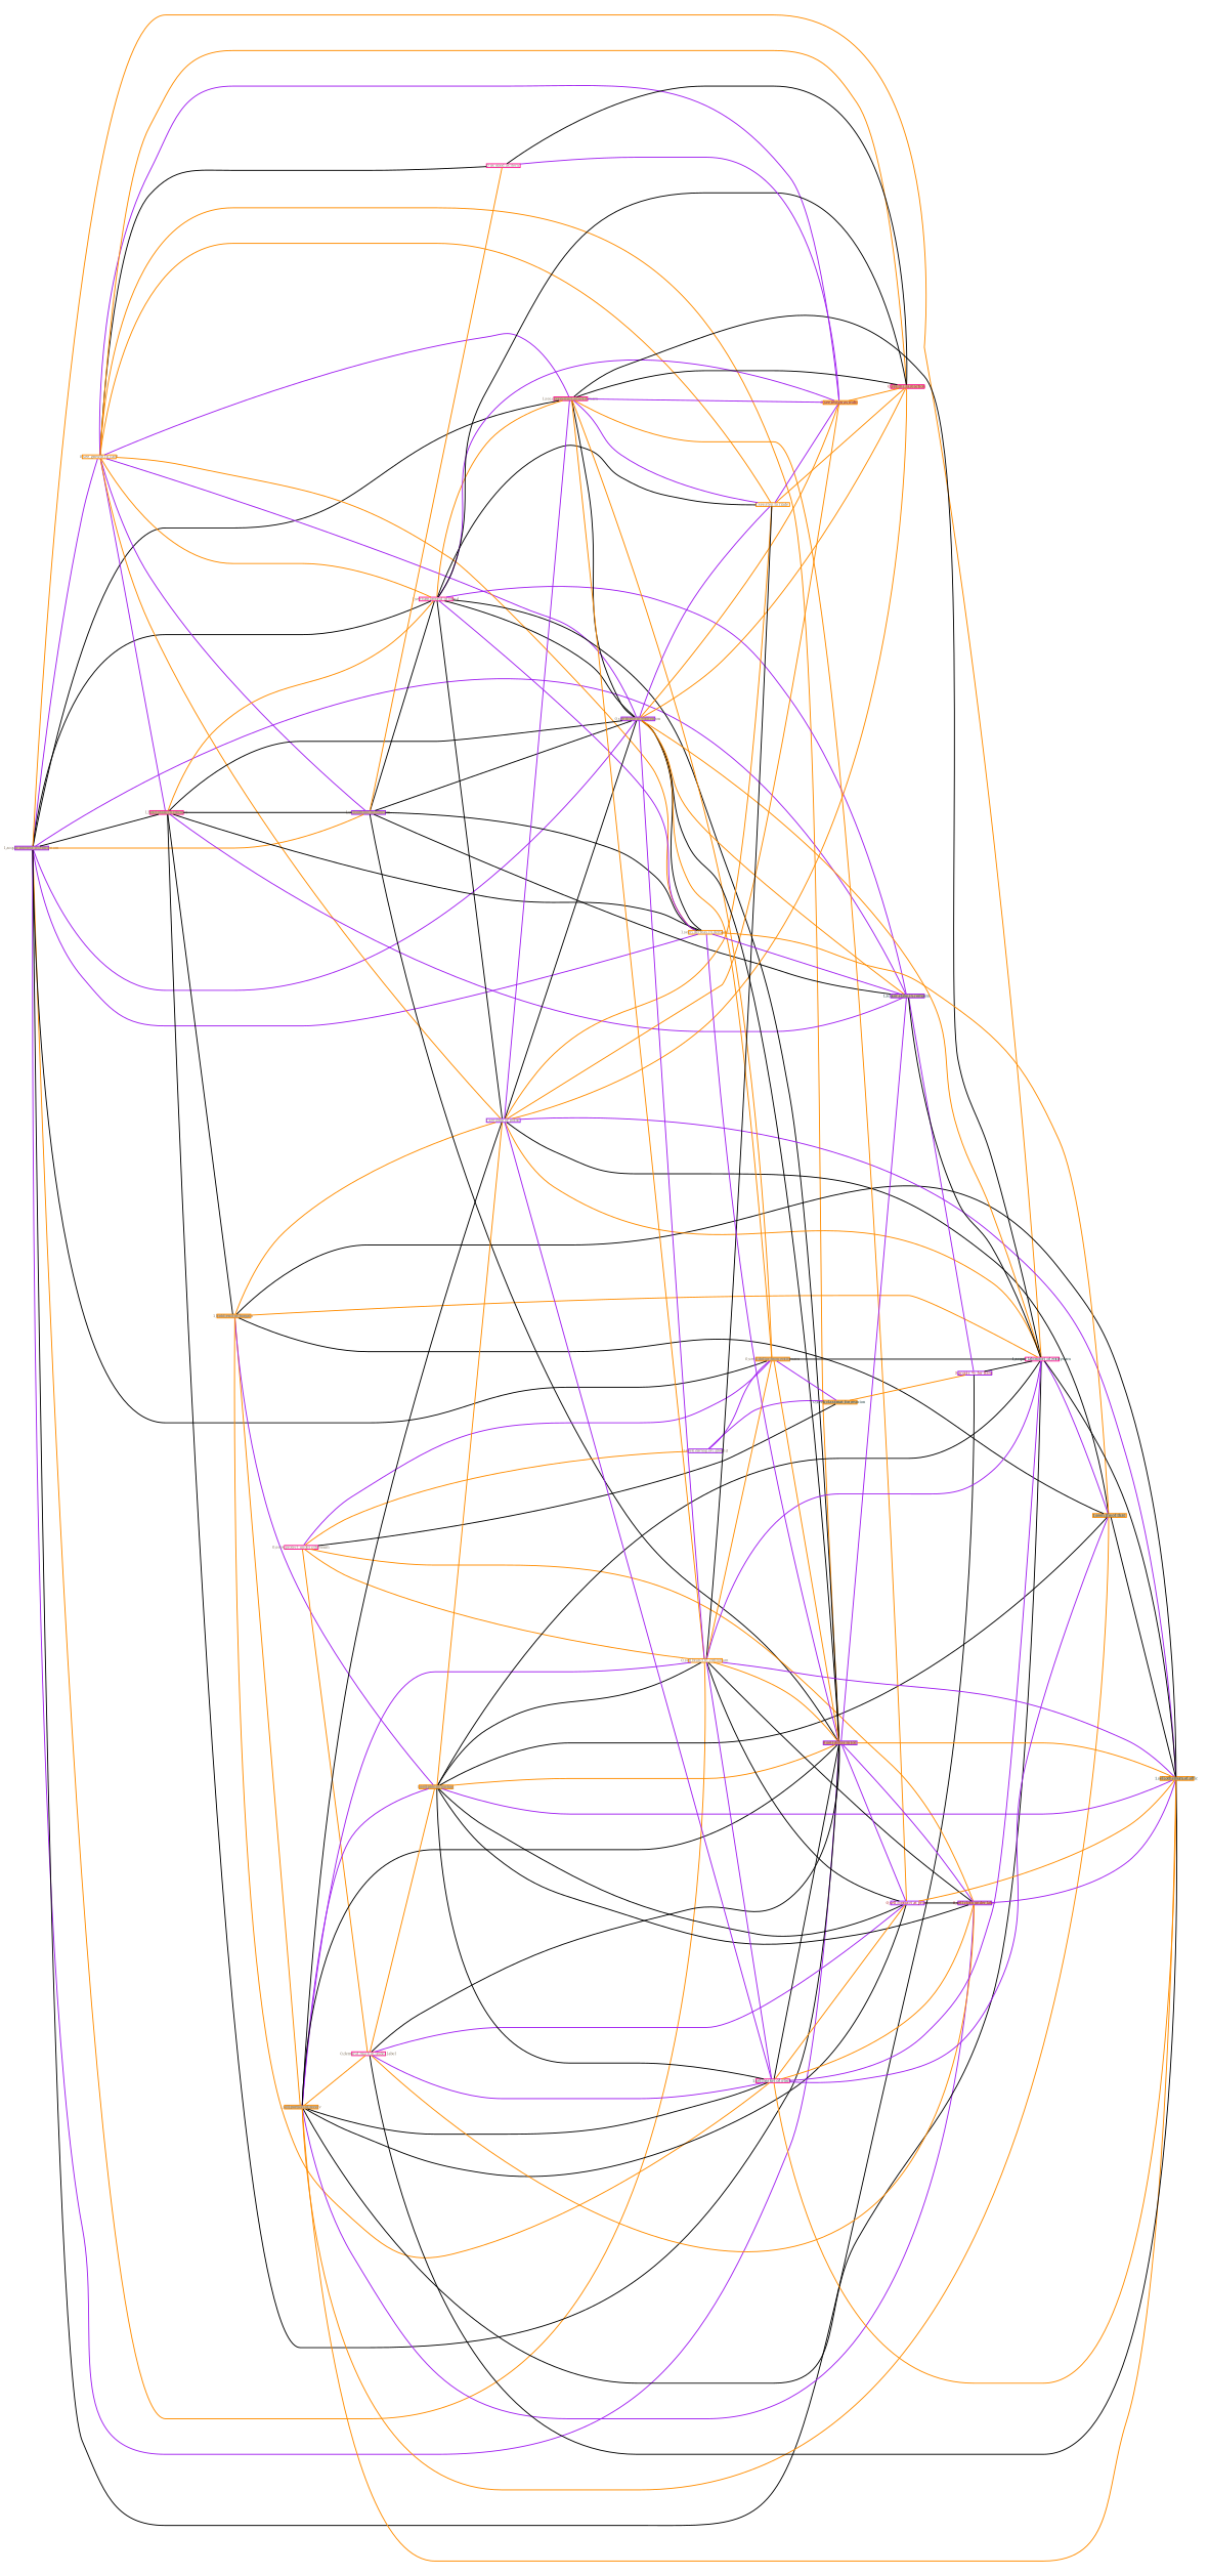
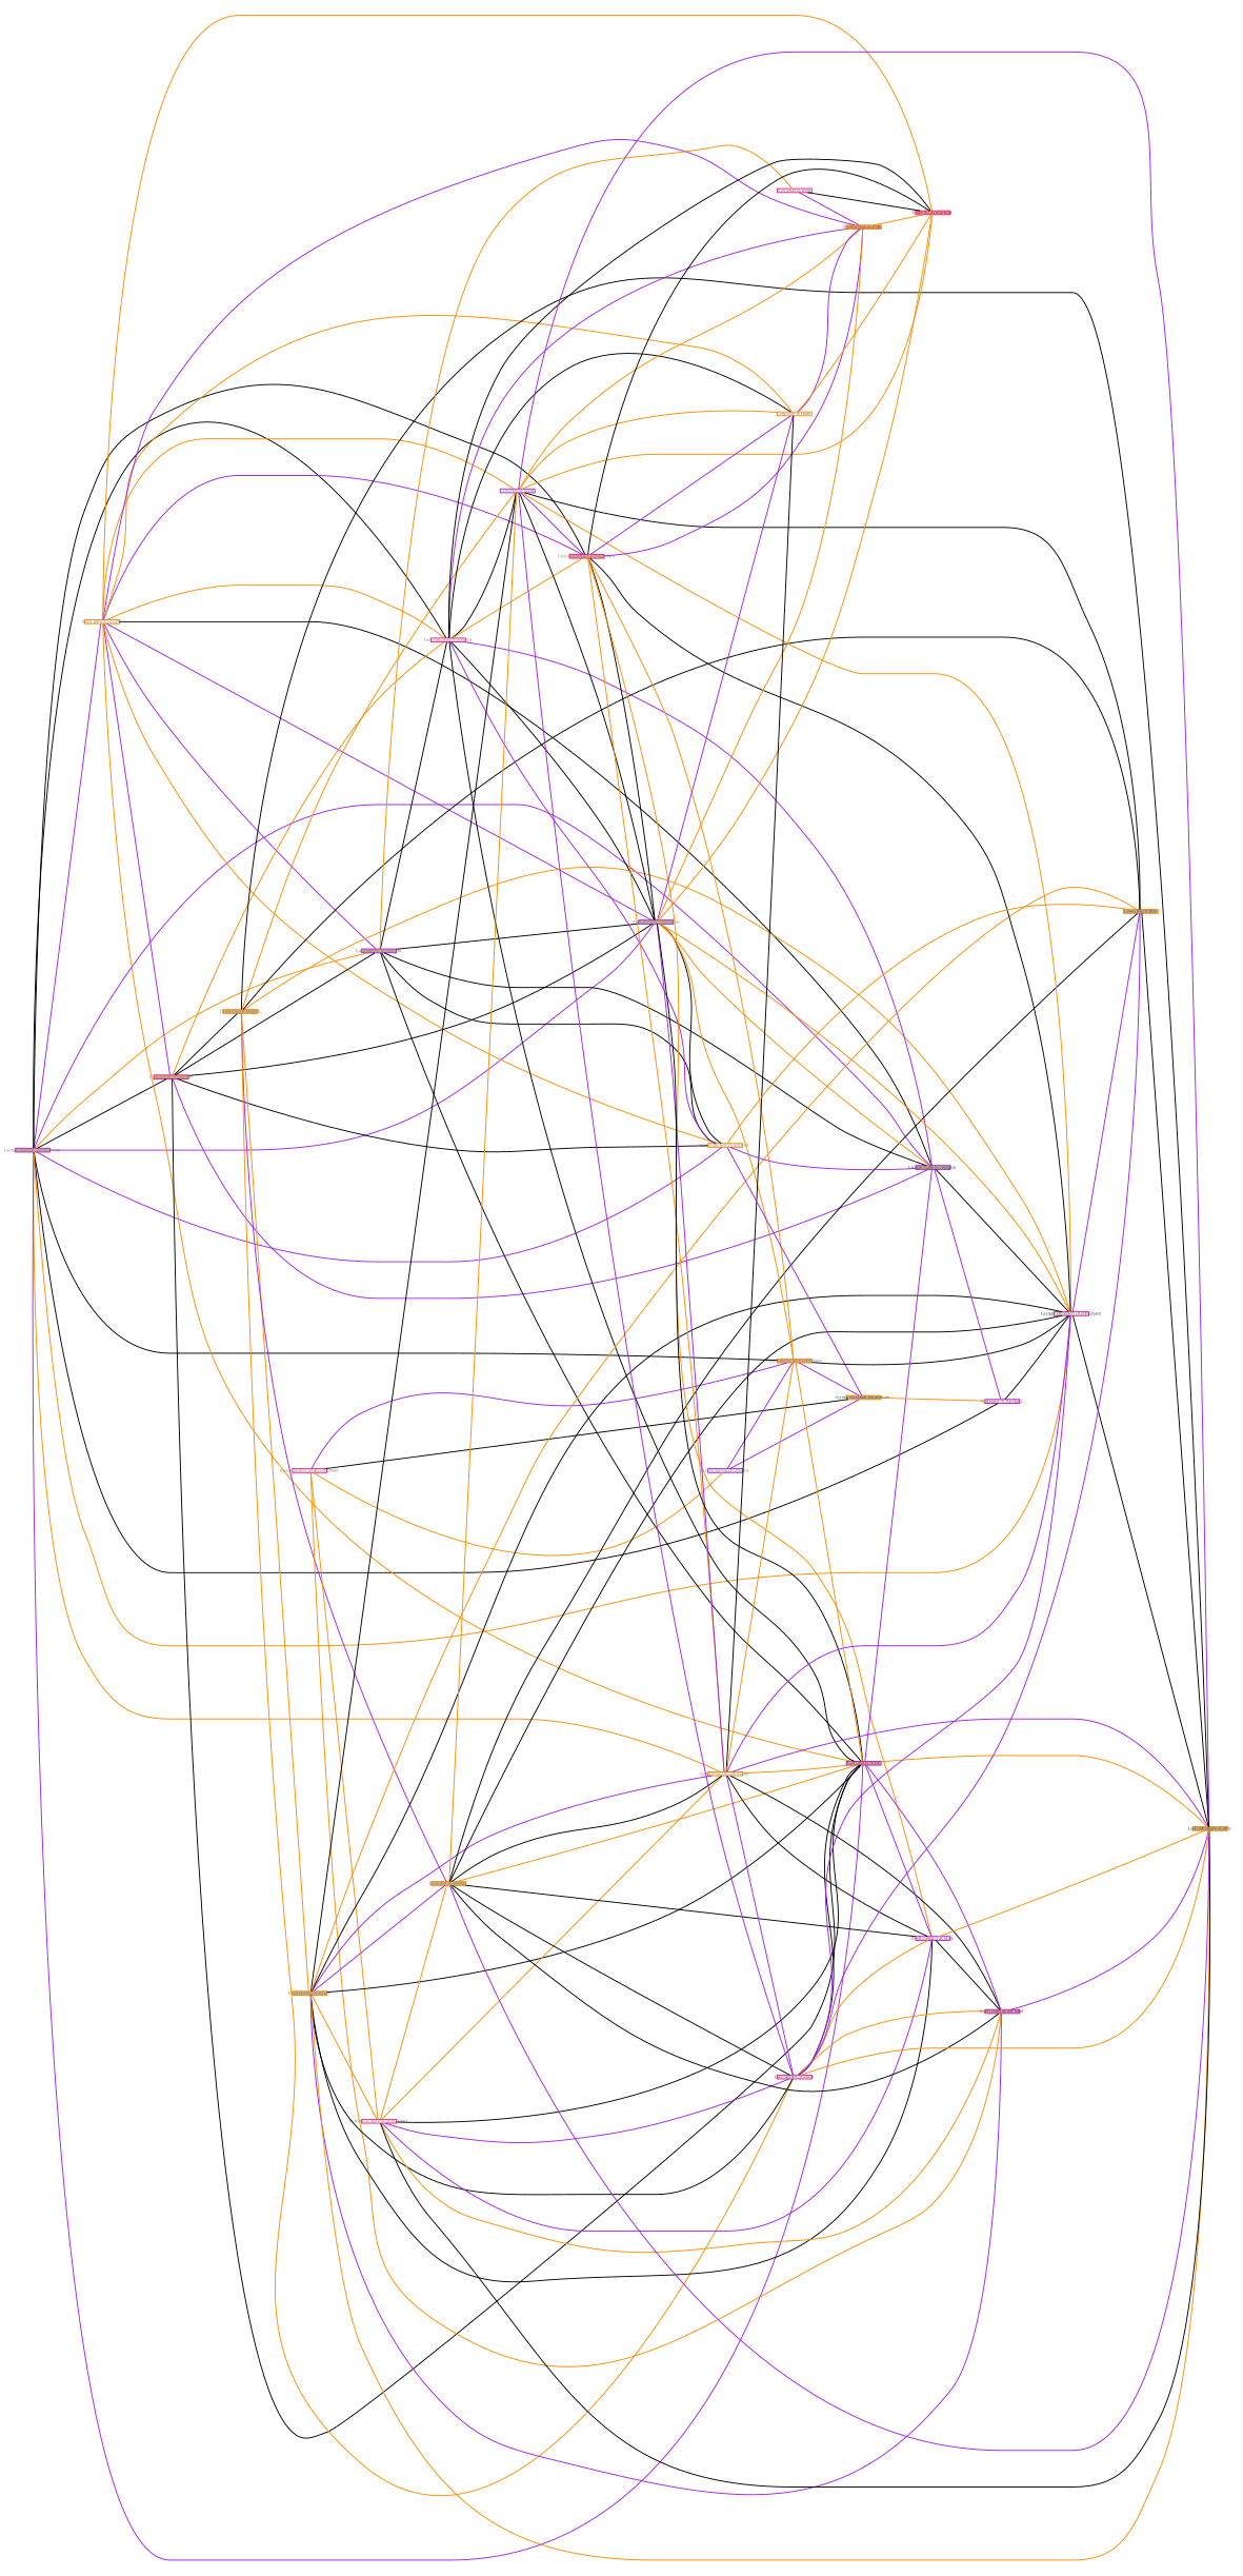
  graph {
    fontname=Merriweather
    rankdir=LR
    node [color=darkorange fillcolor=tan fixedsize=true fontcolor="#8b7d6b" fontname=Merriweather fontsize=4 shape=polygon style=filled]
    edge [color=black fontname=Merriweather w=1]
    "1_acquir_interest_in_entitynam " [color=purple height=.06 width=.5]
    "0_see_growth_in_card " [fillcolor=white height=.06 width=.5]
    "1_hold_stake_in_interest " [color=deeppink height=.06 width=.5]
    "1_hold_end_of_bargain " [height=.06 width=.5]
    "1_us_foothold_in_concern " [color=purple height=.06 width=.5]
    "0_seek_protect_under_othernum " [color=deeppink fillcolor=white height=.06 width=.5]
    "1_see_turnaround_in_trend " [color=deeppink fillcolor=white height=.06 width=.5]
    "1_sell_portion_of_receiv " [height=.06 width=.5]
    n9 [color=deeppink fillcolor=white height=.06 label="0_demand_machin_under_label" width=.5]
    "0_seek_damag_on_ground " [color=purple fillcolor=white height=.06 width=.5]
    "1_sell_piec_of_packag " [height=.06 width=.5]
    "1_see_drop_of_point " [color=purple fillcolor=white height=.06 width=.5]
    "1_see_counterpart_at_entitynam " [color=deeppink height=.06 width=.5]
    "0_see_these_in_entitynam " [color=purple height=.06 width=.5]
    "0_sell_brand_to_entitynam " [fillcolor=white height=.06 width=.5]
    "1_seen_decreas_in_demand " [fillcolor=white height=.06 width=.5]
    "0_us_good_as_item " [color=deeppink fillcolor=white height=.06 width=.5]
    "1_see_step_to_trade " [fillcolor=white height=.06 width=.5]
    "0_seek_dollar_from_entitynam " [height=.06 width=.5]
    "0_sell_dollar_in_lot " [color=purple fontcolor="#b22222" height=.06 width=.5]
    "0_see_resign_as_indic " [fontcolor="#b22222" height=.06 width=.5]
-   "0_acquir_%_for_franc " [color=purple fillcolor=white fontcolor="#b22222" height=.06 width=.5]
+   "0_acquir_%_for_franc " [color=purple fillcolor=white fontcolor="#b22222" height=.06 width=.5 label="0_ground_%_for_franc"]
    "0_sell_contract_at_price " [color=purple fillcolor=white fontcolor="#b22222" height=.06 width=.5]
    "0_sell_cloth_under_label " [color=purple fontcolor="#b22222" height=.06 width=.5]
    "0_see_thi_as_reaction " [color=deeppink fontcolor="#b22222" height=.06 width=.5]
    "1_acquir_stake_in_compani " [color=purple fontcolor="#2f4f4f" height=.06 width=.5]
    "1_acquir_laboratori_of_entitynam " [color=deeppink fillcolor=white fontcolor="#2f4f4f" height=.06 width=.5]
    "1_sell_basket_of_stock " [color=deeppink fillcolor=white fontcolor="#2f4f4f" height=.06 width=.5]
    "1_seen_the_of_that " [fontcolor="#2f4f4f" height=.06 width=.5]
    "1_sell_othernum_of_offic " [fontcolor="#2f4f4f" height=.06 width=.5]
    "0_seek_classmat_for_reunion " [fontcolor="#2f4f4f" height=.06 width=.5]
    subgraph sub_1 {
      "1_acquir_interest_in_entitynam "
      "0_see_growth_in_card "
      "1_hold_stake_in_interest "
      "1_hold_end_of_bargain "
      "1_us_foothold_in_concern "
      "0_seek_protect_under_othernum "
      "1_see_turnaround_in_trend "
      "1_sell_portion_of_receiv "
      n9
      "0_seek_damag_on_ground "
      "1_sell_piec_of_packag "
      "1_see_drop_of_point "
      "1_see_counterpart_at_entitynam "
      "0_see_these_in_entitynam "
      "0_sell_brand_to_entitynam "
      "1_seen_decreas_in_demand "
      "0_us_good_as_item "
      "1_see_step_to_trade "
      "0_seek_dollar_from_entitynam "
    }
    subgraph sub_2 {
      "0_sell_dollar_in_lot "
      "0_see_resign_as_indic "
      "0_acquir_%_for_franc "
      "0_sell_contract_at_price "
      "0_sell_cloth_under_label "
      "0_see_thi_as_reaction "
    }
    "1_acquir_interest_in_entitynam " -- "0_see_growth_in_card " [color=purple]
    "1_acquir_interest_in_entitynam " -- "1_hold_stake_in_interest "
    "1_acquir_interest_in_entitynam " -- "1_us_foothold_in_concern " [color=darkorange]
    "1_acquir_interest_in_entitynam " -- "1_see_turnaround_in_trend "
    "1_acquir_interest_in_entitynam " -- "1_see_counterpart_at_entitynam "
    "1_acquir_interest_in_entitynam " -- "0_see_these_in_entitynam " [color=purple w=2]
    "1_acquir_interest_in_entitynam " -- "0_sell_brand_to_entitynam " [color=darkorange]
    "1_acquir_interest_in_entitynam " -- "1_seen_decreas_in_demand " [color=purple]
    "1_acquir_interest_in_entitynam " -- "0_seek_dollar_from_entitynam "
    "1_acquir_interest_in_entitynam " -- "0_sell_dollar_in_lot " [color=purple]
    "1_acquir_interest_in_entitynam " -- "0_acquir_%_for_franc "
    "1_acquir_interest_in_entitynam " -- "1_acquir_stake_in_compani " [color=purple w=2]
    "1_acquir_interest_in_entitynam " -- "1_acquir_laboratori_of_entitynam " [color=darkorange w=2]
    "0_see_growth_in_card " -- "1_hold_stake_in_interest " [color=purple]
    "0_see_growth_in_card " -- "1_us_foothold_in_concern " [color=purple]
    "0_see_growth_in_card " -- "1_see_turnaround_in_trend " [color=darkorange w=2]
    "0_see_growth_in_card " -- "1_see_drop_of_point " [color=darkorange]
    "0_see_growth_in_card " -- "1_see_counterpart_at_entitynam " [color=purple]
    "0_see_growth_in_card " -- "0_see_these_in_entitynam " [color=purple w=2]
    "0_see_growth_in_card " -- "1_seen_decreas_in_demand " [color=darkorange]
    "0_see_growth_in_card " -- "1_see_step_to_trade " [color=darkorange]
    "0_see_growth_in_card " -- "0_sell_dollar_in_lot " [color=darkorange]
    "0_see_growth_in_card " -- "0_see_resign_as_indic " [color=purple]
    "0_see_growth_in_card " -- "0_see_thi_as_reaction " [color=darkorange]
-   "0_see_growth_in_card " -- "0_us_good_as_item "
+   "0_see_growth_in_card " -- "1_acquir_stake_in_compani "
    "1_hold_stake_in_interest " -- "1_hold_end_of_bargain "
    "1_hold_stake_in_interest " -- "1_us_foothold_in_concern "
    "1_hold_stake_in_interest " -- "1_see_turnaround_in_trend " [color=darkorange]
    "1_hold_stake_in_interest " -- "0_see_these_in_entitynam "
    "1_hold_stake_in_interest " -- "1_seen_decreas_in_demand "
    "1_hold_stake_in_interest " -- "0_sell_dollar_in_lot "
    "1_hold_stake_in_interest " -- "1_acquir_stake_in_compani " [color=purple w=2]
    "1_hold_end_of_bargain " -- "1_sell_portion_of_receiv " [color=darkorange]
    "1_hold_end_of_bargain " -- "1_sell_piec_of_packag " [color=purple]
    "1_hold_end_of_bargain " -- "1_see_drop_of_point " [color=darkorange]
    "1_hold_end_of_bargain " -- "1_acquir_laboratori_of_entitynam " [color=darkorange]
    "1_hold_end_of_bargain " -- "1_sell_basket_of_stock " [color=darkorange]
    "1_hold_end_of_bargain " -- "1_seen_the_of_that "
    "1_hold_end_of_bargain " -- "1_sell_othernum_of_offic "
    "1_us_foothold_in_concern " -- "1_see_turnaround_in_trend "
    "1_us_foothold_in_concern " -- "0_see_these_in_entitynam "
    "1_us_foothold_in_concern " -- "1_seen_decreas_in_demand "
    "1_us_foothold_in_concern " -- "0_us_good_as_item " [color=darkorange]
    "1_us_foothold_in_concern " -- "0_sell_dollar_in_lot "
    "1_us_foothold_in_concern " -- "1_acquir_stake_in_compani "
    "0_seek_protect_under_othernum " -- n9 [color=darkorange]
    "0_seek_protect_under_othernum " -- "0_seek_damag_on_ground " [color=darkorange]
    "0_seek_protect_under_othernum " -- "0_seek_dollar_from_entitynam " [color=purple]
    "0_seek_protect_under_othernum " -- "0_sell_cloth_under_label " [color=darkorange]
    "0_seek_protect_under_othernum " -- "0_seek_classmat_for_reunion "
    "1_see_turnaround_in_trend " -- "1_see_drop_of_point "
    "1_see_turnaround_in_trend " -- "1_see_counterpart_at_entitynam " [color=darkorange]
    "1_see_turnaround_in_trend " -- "0_see_these_in_entitynam " [w=2]
    "1_see_turnaround_in_trend " -- "1_seen_decreas_in_demand " [color=purple]
    "1_see_turnaround_in_trend " -- "1_see_step_to_trade "
    "1_see_turnaround_in_trend " -- "0_sell_dollar_in_lot "
    "1_see_turnaround_in_trend " -- "0_see_resign_as_indic " [color=purple]
    "1_see_turnaround_in_trend " -- "0_see_thi_as_reaction "
    "1_see_turnaround_in_trend " -- "1_acquir_stake_in_compani " [color=purple]
    "1_sell_portion_of_receiv " -- n9 [color=darkorange]
    "1_sell_portion_of_receiv " -- "1_sell_piec_of_packag " [color=purple w=2]
    "1_sell_portion_of_receiv " -- "1_see_drop_of_point "
    "1_sell_portion_of_receiv " -- "0_sell_brand_to_entitynam " [color=purple]
    "1_sell_portion_of_receiv " -- "0_sell_dollar_in_lot "
    "1_sell_portion_of_receiv " -- "0_sell_contract_at_price "
    "1_sell_portion_of_receiv " -- "0_sell_cloth_under_label " [color=purple]
    "1_sell_portion_of_receiv " -- "1_acquir_laboratori_of_entitynam "
    "1_sell_portion_of_receiv " -- "1_sell_basket_of_stock " [w=2]
    "1_sell_portion_of_receiv " -- "1_seen_the_of_that " [color=darkorange]
    "1_sell_portion_of_receiv " -- "1_sell_othernum_of_offic " [color=darkorange w=2]
    n9 -- "1_sell_piec_of_packag " [color=darkorange]
-   "0_seek_protect_under_othernum " -- "0_sell_brand_to_entitynam " [color=darkorange]
+   n9 -- "0_sell_brand_to_entitynam " [color=darkorange]
    n9 -- "0_sell_dollar_in_lot "
    n9 -- "0_sell_contract_at_price " [color=purple]
    n9 -- "0_sell_cloth_under_label " [color=darkorange w=3]
    n9 -- "1_sell_basket_of_stock " [color=purple]
    n9 -- "1_sell_othernum_of_offic "
    "0_seek_damag_on_ground " -- "0_seek_dollar_from_entitynam " [color=purple]
    "0_seek_damag_on_ground " -- "0_seek_classmat_for_reunion " [color=purple]
    "1_sell_piec_of_packag " -- "1_see_drop_of_point " [color=darkorange]
    "1_sell_piec_of_packag " -- "0_sell_brand_to_entitynam "
    "1_sell_piec_of_packag " -- "0_sell_dollar_in_lot " [color=darkorange]
    "1_sell_piec_of_packag " -- "0_sell_contract_at_price "
    "1_sell_piec_of_packag " -- "0_sell_cloth_under_label "
    "1_sell_piec_of_packag " -- "1_acquir_laboratori_of_entitynam "
    "1_sell_piec_of_packag " -- "1_sell_basket_of_stock " [w=2]
    "1_sell_piec_of_packag " -- "1_seen_the_of_that "
    "1_sell_piec_of_packag " -- "1_sell_othernum_of_offic " [color=purple w=2]
    "1_see_drop_of_point " -- "1_see_counterpart_at_entitynam " [color=purple]
    "1_see_drop_of_point " -- "0_see_these_in_entitynam "
    "1_see_drop_of_point " -- "1_see_step_to_trade " [color=darkorange]
    "1_see_drop_of_point " -- "0_see_resign_as_indic " [color=darkorange]
    "1_see_drop_of_point " -- "0_see_thi_as_reaction " [color=darkorange]
    "1_see_drop_of_point " -- "1_acquir_laboratori_of_entitynam " [color=darkorange]
    "1_see_drop_of_point " -- "1_sell_basket_of_stock " [color=purple]
    "1_see_drop_of_point " -- "1_seen_the_of_that "
    "1_see_drop_of_point " -- "1_sell_othernum_of_offic " [color=purple]
    "1_see_counterpart_at_entitynam " -- "0_see_these_in_entitynam " [w=2]
    "1_see_counterpart_at_entitynam " -- "0_sell_brand_to_entitynam " [color=darkorange]
    "1_see_counterpart_at_entitynam " -- "1_see_step_to_trade " [color=purple]
    "1_see_counterpart_at_entitynam " -- "0_seek_dollar_from_entitynam " [color=darkorange]
    "1_see_counterpart_at_entitynam " -- "0_see_resign_as_indic " [color=purple]
    "1_see_counterpart_at_entitynam " -- "0_sell_contract_at_price " [color=darkorange]
    "1_see_counterpart_at_entitynam " -- "0_see_thi_as_reaction "
    "1_see_counterpart_at_entitynam " -- "1_acquir_laboratori_of_entitynam "
    "0_see_these_in_entitynam " -- "0_sell_brand_to_entitynam " [color=purple]
    "0_see_these_in_entitynam " -- "1_seen_decreas_in_demand "
    "0_see_these_in_entitynam " -- "1_see_step_to_trade " [color=purple]
    "0_see_these_in_entitynam " -- "0_seek_dollar_from_entitynam " [color=darkorange]
    "0_see_these_in_entitynam " -- "0_sell_dollar_in_lot "
    "0_see_these_in_entitynam " -- "0_see_resign_as_indic " [color=darkorange]
    "0_see_these_in_entitynam " -- "0_see_thi_as_reaction " [color=darkorange]
    "0_see_these_in_entitynam " -- "1_acquir_stake_in_compani " [color=darkorange]
    "0_see_these_in_entitynam " -- "1_acquir_laboratori_of_entitynam " [color=darkorange]
    "0_sell_brand_to_entitynam " -- "1_see_step_to_trade "
    "0_sell_brand_to_entitynam " -- "0_seek_dollar_from_entitynam " [color=darkorange]
    "0_sell_brand_to_entitynam " -- "0_sell_dollar_in_lot " [color=darkorange]
    "0_sell_brand_to_entitynam " -- "0_sell_contract_at_price "
    "0_sell_brand_to_entitynam " -- "0_sell_cloth_under_label "
    "0_sell_brand_to_entitynam " -- "1_acquir_laboratori_of_entitynam " [color=purple]
    "0_sell_brand_to_entitynam " -- "1_sell_basket_of_stock " [color=purple]
    "0_sell_brand_to_entitynam " -- "1_sell_othernum_of_offic " [color=purple]
-   "1_seen_decreas_in_demand " -- "0_sell_dollar_in_lot " [color=purple]
+   "1_seen_decreas_in_demand " -- "0_seek_classmat_for_reunion " [color=purple]
    "1_seen_decreas_in_demand " -- "1_acquir_stake_in_compani " [color=purple]
    "1_seen_decreas_in_demand " -- "1_seen_the_of_that " [color=darkorange]
    "0_us_good_as_item " -- "0_see_resign_as_indic " [color=purple]
    "0_us_good_as_item " -- "0_see_thi_as_reaction "
    "1_see_step_to_trade " -- "0_see_resign_as_indic " [color=purple]
    "1_see_step_to_trade " -- "0_see_thi_as_reaction " [color=darkorange]
    "0_seek_dollar_from_entitynam " -- "0_sell_dollar_in_lot " [color=darkorange]
    "0_seek_dollar_from_entitynam " -- "1_acquir_laboratori_of_entitynam "
    "0_seek_dollar_from_entitynam " -- "0_seek_classmat_for_reunion " [color=purple]
    "0_sell_dollar_in_lot " -- "0_sell_contract_at_price " [color=purple]
    "0_sell_dollar_in_lot " -- "0_sell_cloth_under_label " [color=purple]
    "0_sell_dollar_in_lot " -- "1_acquir_stake_in_compani " [color=purple]
    "0_sell_dollar_in_lot " -- "1_sell_othernum_of_offic " [color=darkorange]
    "0_see_resign_as_indic " -- "0_see_thi_as_reaction " [color=darkorange w=2]
    "0_acquir_%_for_franc " -- "1_acquir_laboratori_of_entitynam "
    "0_sell_contract_at_price " -- "0_sell_cloth_under_label "
    "0_sell_contract_at_price " -- "1_sell_othernum_of_offic " [color=darkorange]
    "0_sell_cloth_under_label " -- "1_sell_othernum_of_offic " [color=purple]
    "1_acquir_stake_in_compani " -- "0_acquir_%_for_franc " [color=purple]
    "1_acquir_stake_in_compani " -- "1_acquir_laboratori_of_entitynam "
    "1_acquir_laboratori_of_entitynam " -- "1_seen_the_of_that " [color=purple]
    "1_acquir_laboratori_of_entitynam " -- "1_sell_othernum_of_offic "
    "1_sell_basket_of_stock " -- "0_sell_dollar_in_lot "
    "1_sell_basket_of_stock " -- "0_sell_contract_at_price " [color=darkorange]
    "1_sell_basket_of_stock " -- "0_sell_cloth_under_label " [color=darkorange]
    "1_sell_basket_of_stock " -- "1_acquir_laboratori_of_entitynam " [color=purple]
    "1_sell_basket_of_stock " -- "1_seen_the_of_that " [color=purple]
    "1_sell_basket_of_stock " -- "1_sell_othernum_of_offic " [color=darkorange w=2]
    "1_seen_the_of_that " -- "1_sell_othernum_of_offic "
    "0_seek_classmat_for_reunion " -- "0_acquir_%_for_franc " [color=darkorange]
  }
